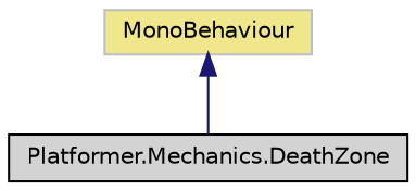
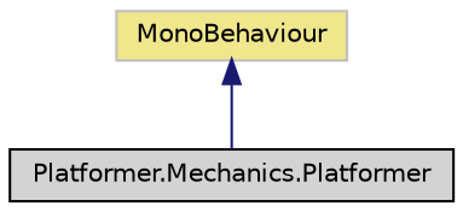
  digraph {
    node [fontname=Helvetica fontsize=10 shape=record style=filled]
-   n1 [color=black fillcolor=lightgrey fontcolor=black height=0.2 label="Platformer.Mechanics.DeathZone" width=0.4]
+   n1 [color=black fillcolor=lightgrey fontcolor=black height=0.2 label="Platformer.Mechanics.Platformer" width=0.4]
    n2 [color=grey75 fillcolor=khaki height=0.2 label=MonoBehaviour width=0.4]
    n2 -> n1 [color=midnightblue dir=back fontname=Helvetica fontsize=10 labelfontname=Helvetica labelfontsize=10 style=solid]
  }
